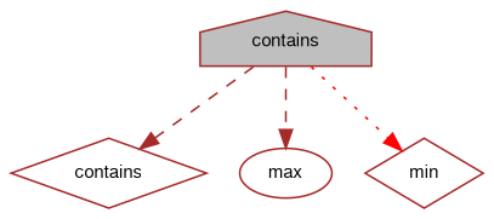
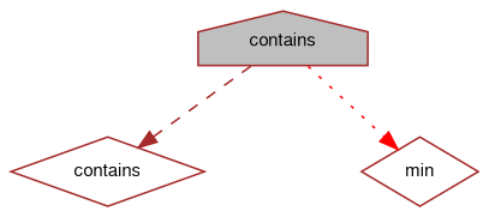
  digraph {
    rankdir=TB
    node [color=brown fontname=FreeSans fontsize=10 shape=diamond]
    edge [color=brown fontname=FreeSans fontsize=10 labelfontname=FreeSans labelfontsize=10 style=dashed]
    n1 [fillcolor=grey75 fontcolor=black height=0.2 label=contains shape=house style=filled width=0.4]
    n2 [height=0.2 label=contains width=0.4]
-   n3 [height=0.2 label=max shape=ellipse width=0.4]
    n4 [height=0.2 label=min width=0.4]
    n1 -> n2
-   n1 -> n3
    n1 -> n4 [color=red style=dotted]
  }
